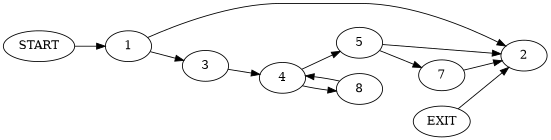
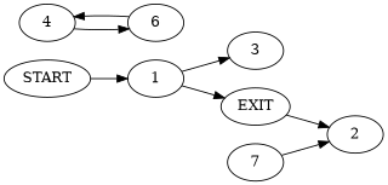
  digraph {
    rankdir=LR
    n1 [label=START]
    1
    2
    3
    n5 [label=EXIT]
    4
-   5
-   6 [label=8]
+   6
    7
    n1 -> 1
-   1 -> 2
+   1 -> n5
    1 -> 3
-   3 -> 4
    n5 -> 2
-   4 -> 5
    4 -> 6
-   5 -> 2
-   5 -> 7
    6 -> 4
    7 -> 2
  }
